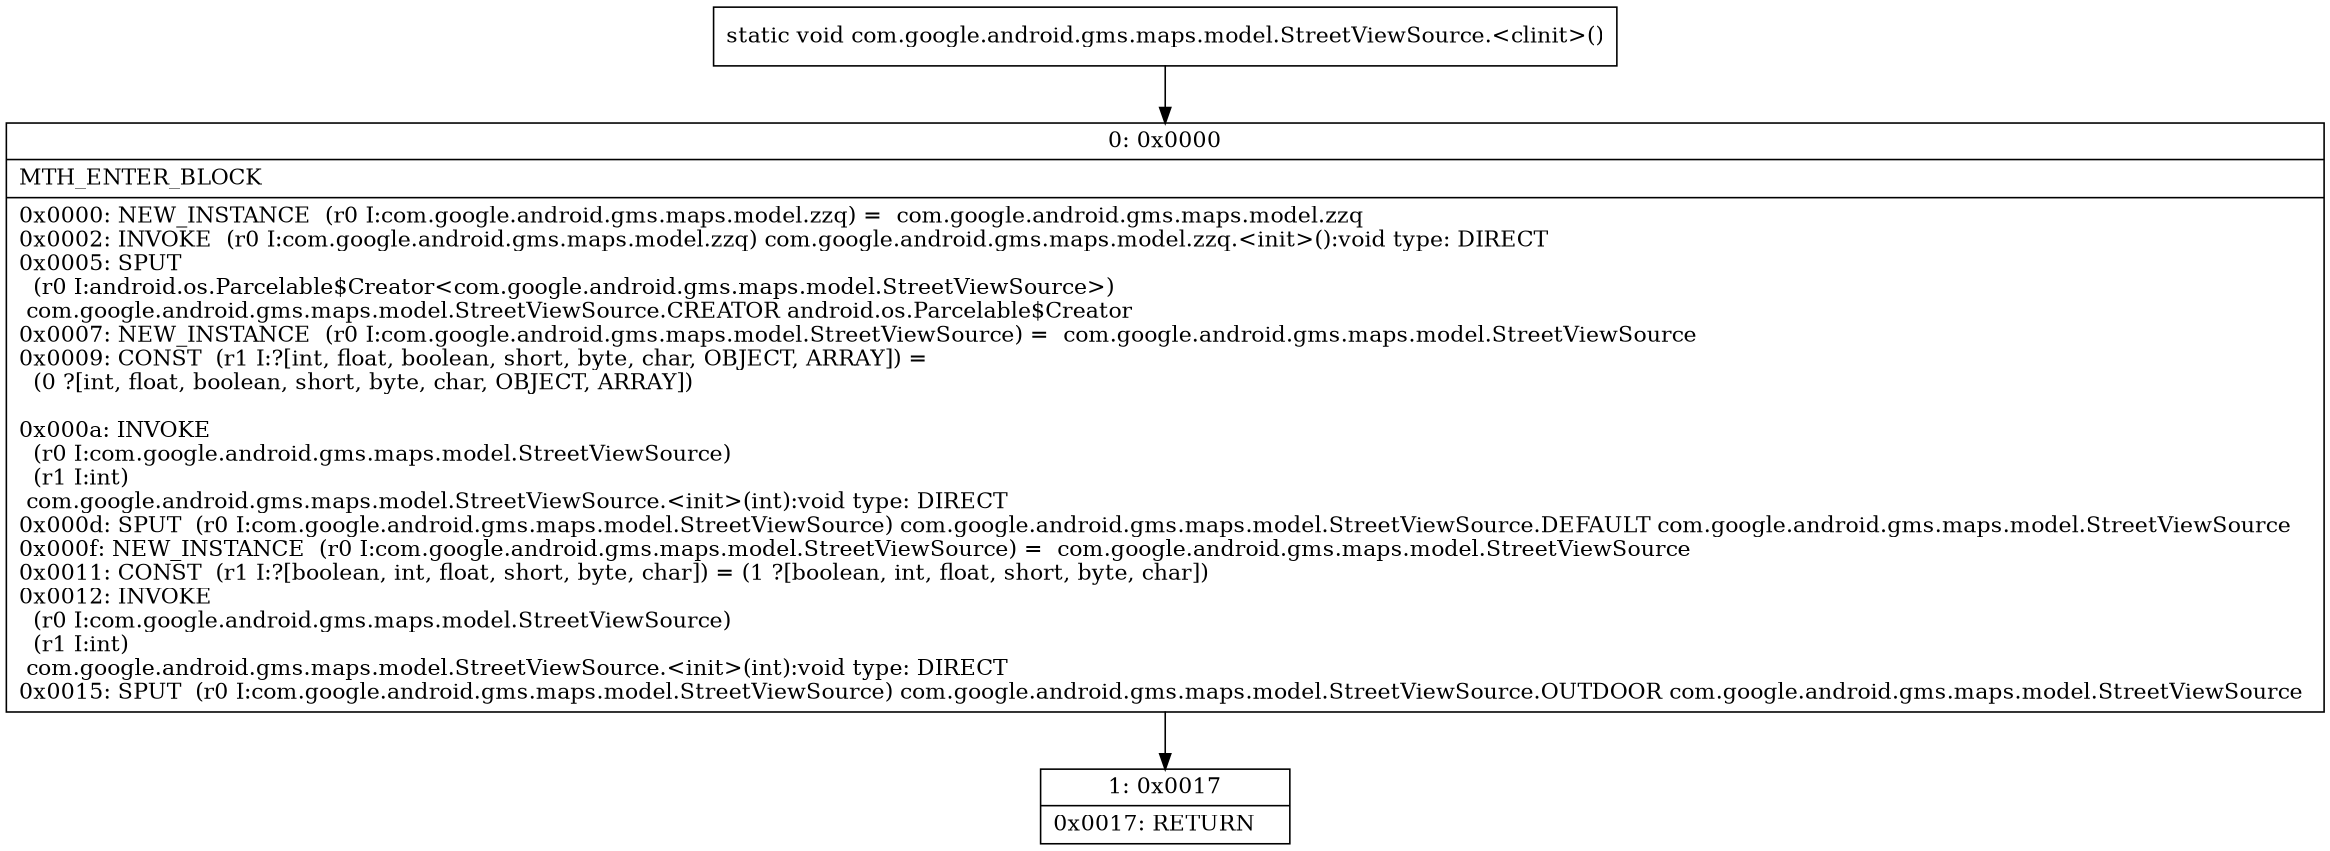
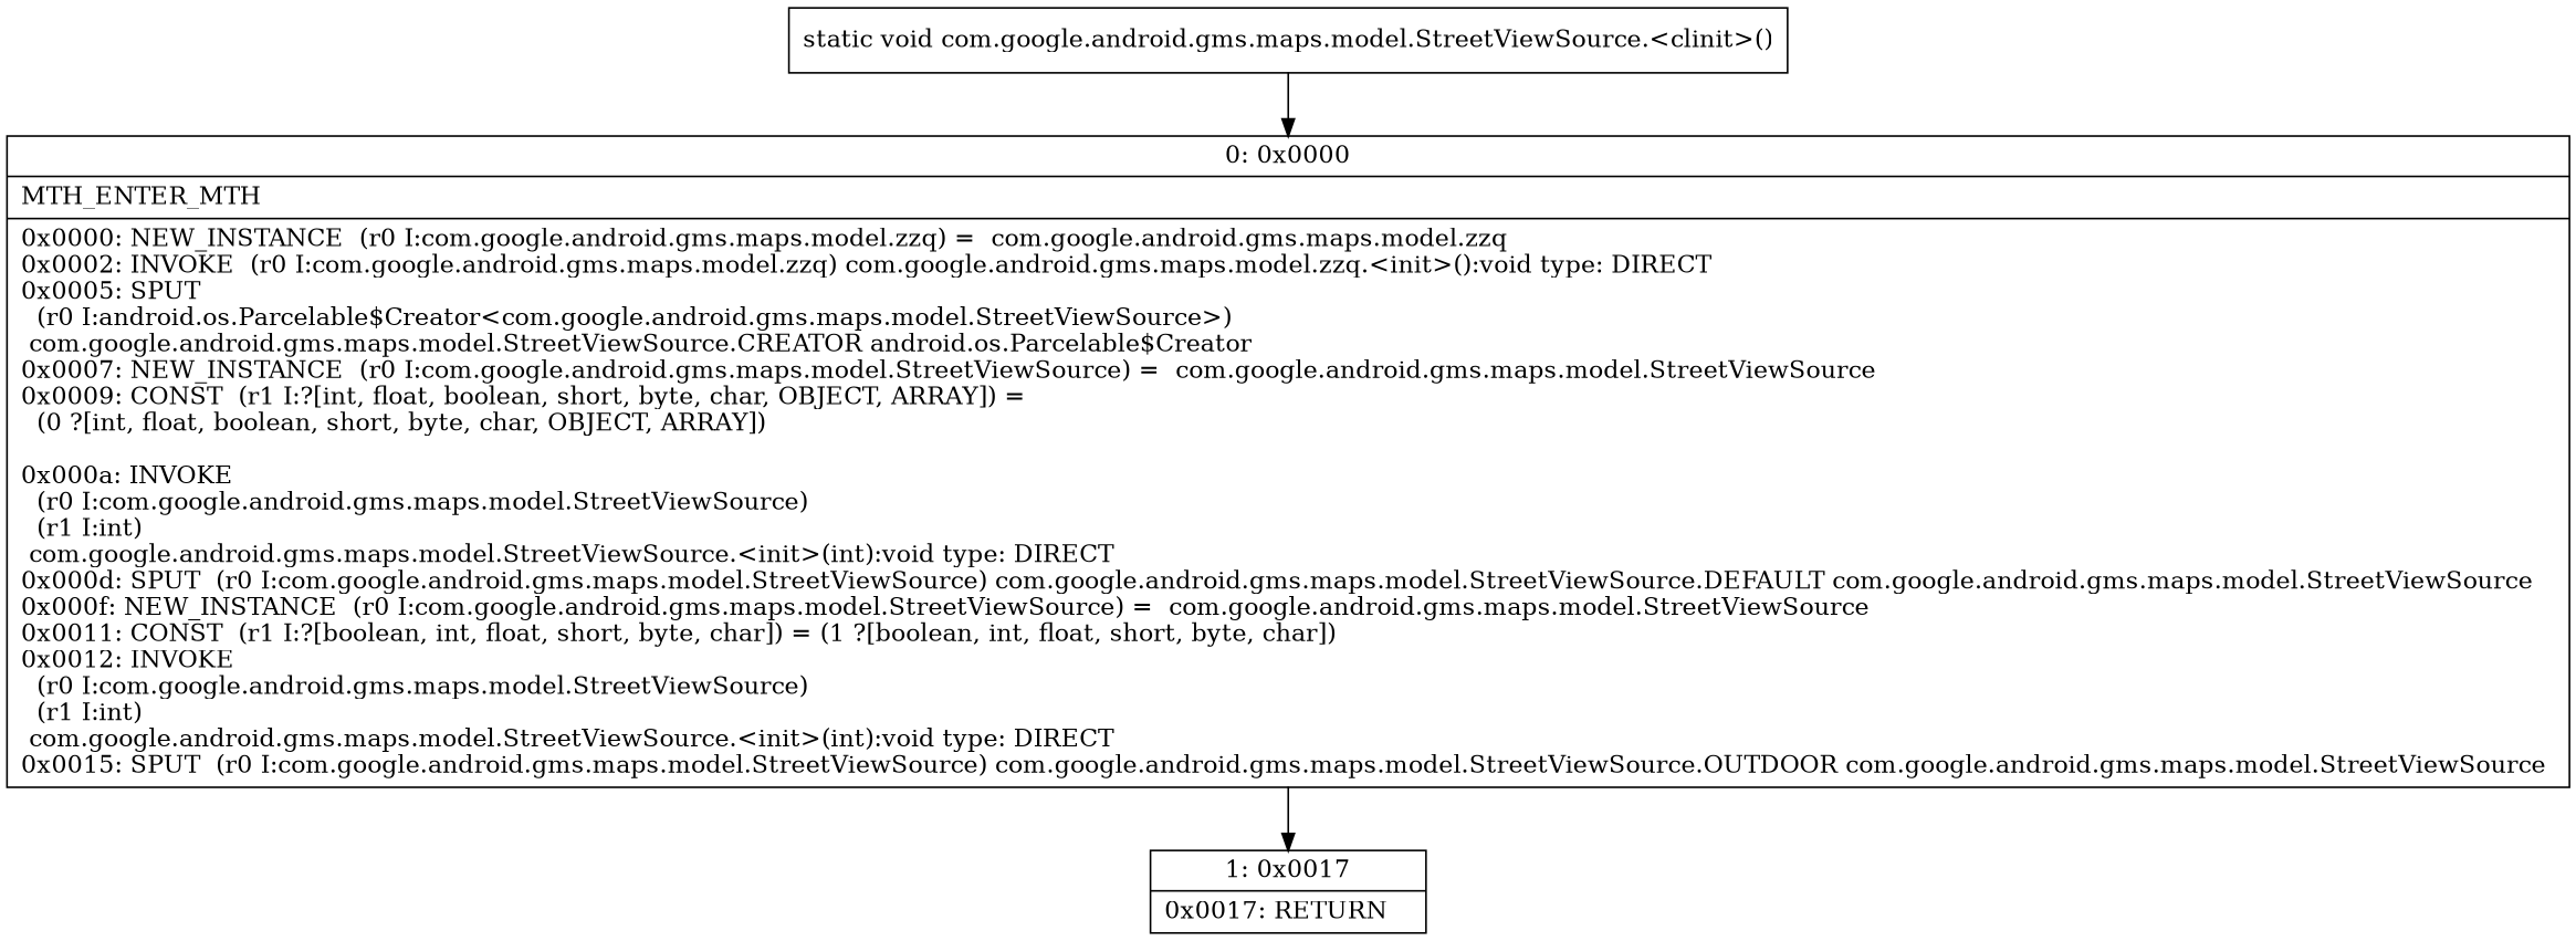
  digraph {
    node [shape=record]
-   n1 [label="{0\:\ 0x0000|MTH_ENTER_BLOCK\l|0x0000: NEW_INSTANCE  (r0 I:com.google.android.gms.maps.model.zzq) =  com.google.android.gms.maps.model.zzq \l0x0002: INVOKE  (r0 I:com.google.android.gms.maps.model.zzq) com.google.android.gms.maps.model.zzq.\<init\>():void type: DIRECT \l0x0005: SPUT  \l  (r0 I:android.os.Parcelable$Creator\<com.google.android.gms.maps.model.StreetViewSource\>)\l com.google.android.gms.maps.model.StreetViewSource.CREATOR android.os.Parcelable$Creator \l0x0007: NEW_INSTANCE  (r0 I:com.google.android.gms.maps.model.StreetViewSource) =  com.google.android.gms.maps.model.StreetViewSource \l0x0009: CONST  (r1 I:?[int, float, boolean, short, byte, char, OBJECT, ARRAY]) = \l  (0 ?[int, float, boolean, short, byte, char, OBJECT, ARRAY])\l \l0x000a: INVOKE  \l  (r0 I:com.google.android.gms.maps.model.StreetViewSource)\l  (r1 I:int)\l com.google.android.gms.maps.model.StreetViewSource.\<init\>(int):void type: DIRECT \l0x000d: SPUT  (r0 I:com.google.android.gms.maps.model.StreetViewSource) com.google.android.gms.maps.model.StreetViewSource.DEFAULT com.google.android.gms.maps.model.StreetViewSource \l0x000f: NEW_INSTANCE  (r0 I:com.google.android.gms.maps.model.StreetViewSource) =  com.google.android.gms.maps.model.StreetViewSource \l0x0011: CONST  (r1 I:?[boolean, int, float, short, byte, char]) = (1 ?[boolean, int, float, short, byte, char]) \l0x0012: INVOKE  \l  (r0 I:com.google.android.gms.maps.model.StreetViewSource)\l  (r1 I:int)\l com.google.android.gms.maps.model.StreetViewSource.\<init\>(int):void type: DIRECT \l0x0015: SPUT  (r0 I:com.google.android.gms.maps.model.StreetViewSource) com.google.android.gms.maps.model.StreetViewSource.OUTDOOR com.google.android.gms.maps.model.StreetViewSource \l}"]
+   n1 [label="{0\:\ 0x0000|MTH_ENTER_MTH\l|0x0000: NEW_INSTANCE  (r0 I:com.google.android.gms.maps.model.zzq) =  com.google.android.gms.maps.model.zzq \l0x0002: INVOKE  (r0 I:com.google.android.gms.maps.model.zzq) com.google.android.gms.maps.model.zzq.\<init\>():void type: DIRECT \l0x0005: SPUT  \l  (r0 I:android.os.Parcelable$Creator\<com.google.android.gms.maps.model.StreetViewSource\>)\l com.google.android.gms.maps.model.StreetViewSource.CREATOR android.os.Parcelable$Creator \l0x0007: NEW_INSTANCE  (r0 I:com.google.android.gms.maps.model.StreetViewSource) =  com.google.android.gms.maps.model.StreetViewSource \l0x0009: CONST  (r1 I:?[int, float, boolean, short, byte, char, OBJECT, ARRAY]) = \l  (0 ?[int, float, boolean, short, byte, char, OBJECT, ARRAY])\l \l0x000a: INVOKE  \l  (r0 I:com.google.android.gms.maps.model.StreetViewSource)\l  (r1 I:int)\l com.google.android.gms.maps.model.StreetViewSource.\<init\>(int):void type: DIRECT \l0x000d: SPUT  (r0 I:com.google.android.gms.maps.model.StreetViewSource) com.google.android.gms.maps.model.StreetViewSource.DEFAULT com.google.android.gms.maps.model.StreetViewSource \l0x000f: NEW_INSTANCE  (r0 I:com.google.android.gms.maps.model.StreetViewSource) =  com.google.android.gms.maps.model.StreetViewSource \l0x0011: CONST  (r1 I:?[boolean, int, float, short, byte, char]) = (1 ?[boolean, int, float, short, byte, char]) \l0x0012: INVOKE  \l  (r0 I:com.google.android.gms.maps.model.StreetViewSource)\l  (r1 I:int)\l com.google.android.gms.maps.model.StreetViewSource.\<init\>(int):void type: DIRECT \l0x0015: SPUT  (r0 I:com.google.android.gms.maps.model.StreetViewSource) com.google.android.gms.maps.model.StreetViewSource.OUTDOOR com.google.android.gms.maps.model.StreetViewSource \l}"]
    n2 [label="{1\:\ 0x0017|0x0017: RETURN   \l}"]
    n3 [label="{static void com.google.android.gms.maps.model.StreetViewSource.\<clinit\>() }"]
    n1 -> n2
    n3 -> n1
  }
